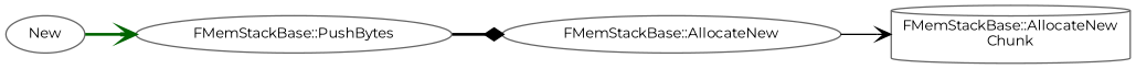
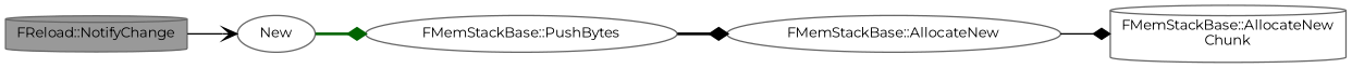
  digraph {
    fontname=Montserrat
    rankdir=LR
    node [color=grey40 fillcolor=white fontname=Montserrat fontsize=10 shape=ellipse style=filled]
    edge [arrowhead=vee color=black fontname=Montserrat fontsize=10 labelfontname=Helvetica labelfontsize=10 style=solid]
+   n1 [color=gray40 fillcolor=grey60 fontcolor=black height=0.2 label="FReload::NotifyChange" shape=cylinder width=0.4]
    n2 [height=0.2 label=New width=0.4]
    n3 [height=0.2 label="FMemStackBase::PushBytes" width=0.4]
    n4 [height=0.2 label="FMemStackBase::AllocateNew" width=0.4]
    n5 [height=0.2 label="FMemStackBase::AllocateNew\lChunk" shape=cylinder width=0.4]
-   n2 -> n3 [color=darkgreen style=bold]
+   n1 -> n2
+   n2 -> n3 [arrowhead=diamond color=darkgreen style=bold]
    n3 -> n4 [arrowhead=diamond style=bold]
-   n4 -> n5
+   n4 -> n5 [arrowhead=diamond]
  }
